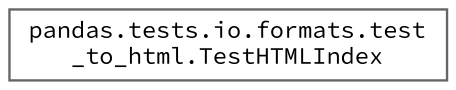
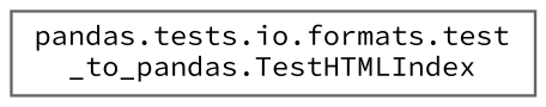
  digraph {
    rankdir=LR
    fontname="Source Code Pro"
-   n1 [color=grey40 fillcolor=white fontname="Source Code Pro" fontsize=10 height=0.2 label="pandas.tests.io.formats.test\l_to_html.TestHTMLIndex" shape=box style=filled width=0.4]
+   n1 [color=grey40 fillcolor=white fontname="Source Code Pro" fontsize=10 height=0.2 label="pandas.tests.io.formats.test\l_to_pandas.TestHTMLIndex" shape=box style=filled width=0.4]
  }
